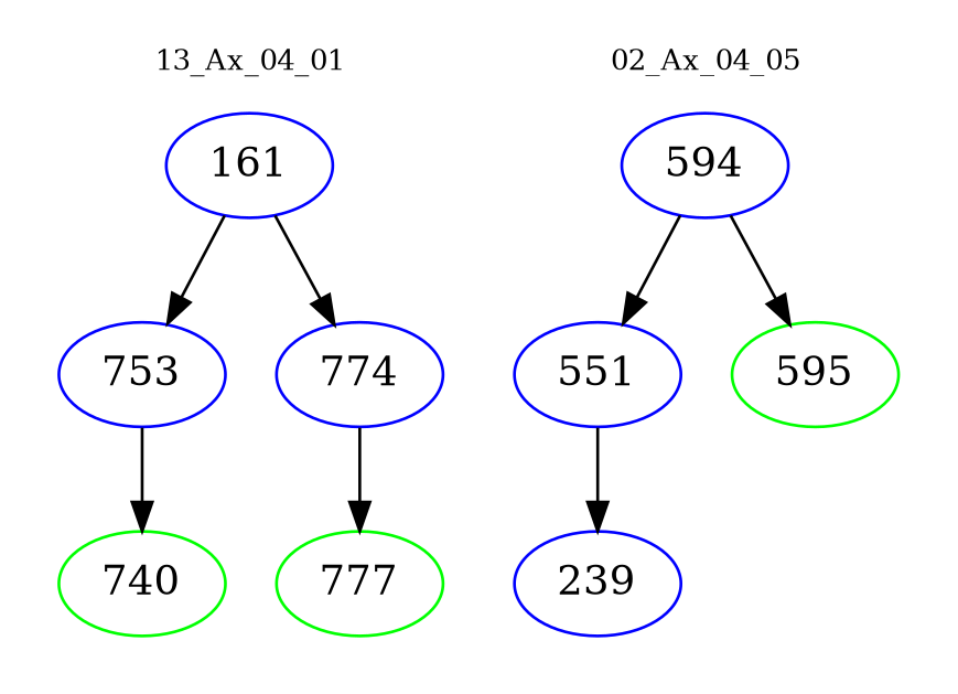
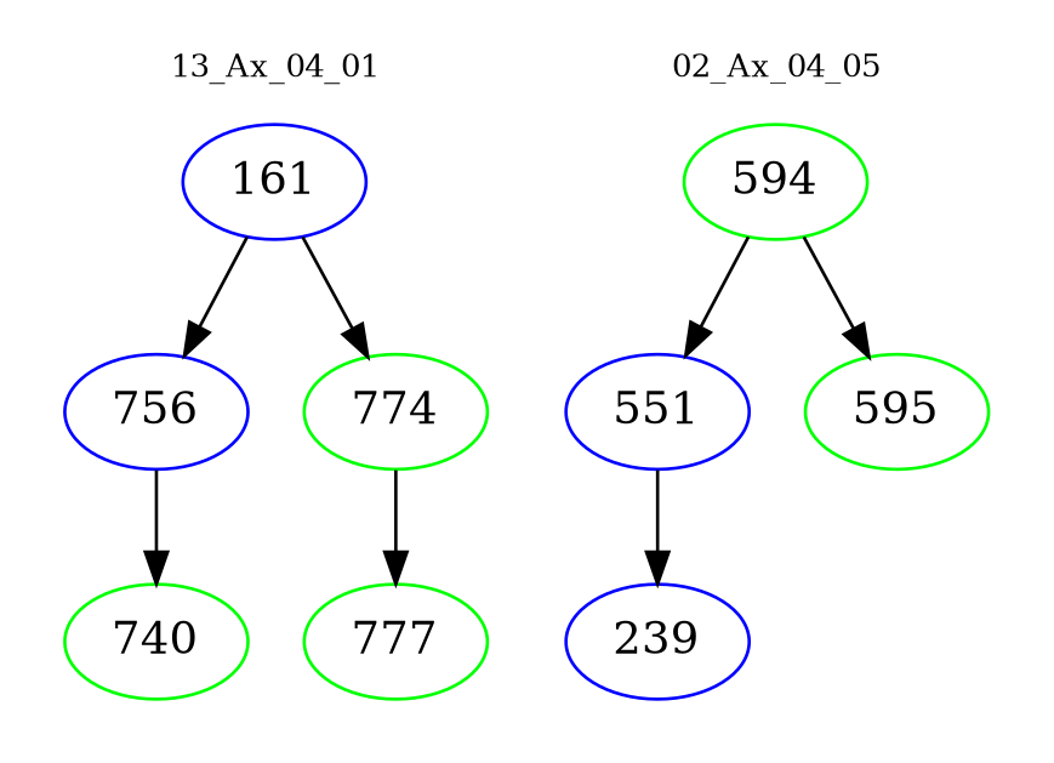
  digraph {
    node [color=blue]
    edge [color=black]
    n1 [label=161]
-   n2 [label=753]
-   n3 [label=774]
+   n2 [label=756]
+   n3 [color=green label=774]
    n4 [color=green label=740]
    n5 [color=green label=777]
    n6 [label=551]
    n7 [label=239]
-   n8 [label=594]
+   n8 [color=green label=594]
    n9 [color=green label=595]
    subgraph cluster_1 {
      color=white
      fontsize=10
      label="13_Ax_04_01"
      n1
      n2
      n3
      n4
      n5
    }
    subgraph cluster_2 {
      color=white
      fontsize=10
      label="02_Ax_04_05"
      n6
      n7
      n8
      n9
    }
    n1 -> n2
    n1 -> n3
    n2 -> n4
    n3 -> n5
    n6 -> n7
    n8 -> n6
    n8 -> n9
  }
